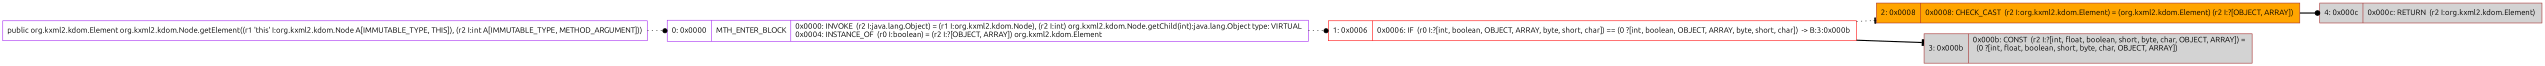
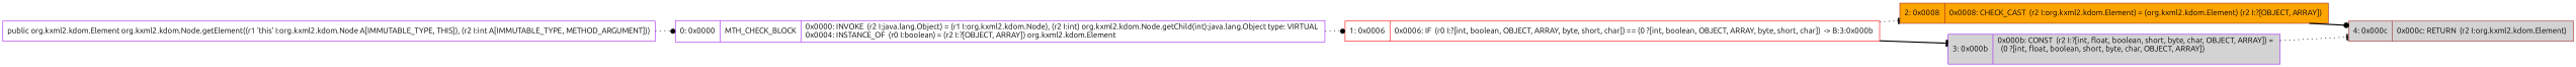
  digraph {
    fontname=Ubuntu
    rankdir=LR
    node [color=brown fillcolor=white fontname=Ubuntu shape=record style=filled]
    edge [arrowhead=dot fontname=Ubuntu style=dotted]
-   n1 [color=purple label="{0\:\ 0x0000|MTH_ENTER_BLOCK\l|0x0000: INVOKE  (r2 I:java.lang.Object) = (r1 I:org.kxml2.kdom.Node), (r2 I:int) org.kxml2.kdom.Node.getChild(int):java.lang.Object type: VIRTUAL \l0x0004: INSTANCE_OF  (r0 I:boolean) = (r2 I:?[OBJECT, ARRAY]) org.kxml2.kdom.Element \l}"]
+   n1 [color=purple label="{0\:\ 0x0000|MTH_CHECK_BLOCK\l|0x0000: INVOKE  (r2 I:java.lang.Object) = (r1 I:org.kxml2.kdom.Node), (r2 I:int) org.kxml2.kdom.Node.getChild(int):java.lang.Object type: VIRTUAL \l0x0004: INSTANCE_OF  (r0 I:boolean) = (r2 I:?[OBJECT, ARRAY]) org.kxml2.kdom.Element \l}"]
    n2 [color=red label="{1\:\ 0x0006|0x0006: IF  (r0 I:?[int, boolean, OBJECT, ARRAY, byte, short, char]) == (0 ?[int, boolean, OBJECT, ARRAY, byte, short, char])  \-\> B:3:0x000b \l}"]
    n3 [fillcolor=orange label="{2\:\ 0x0008|0x0008: CHECK_CAST  (r2 I:org.kxml2.kdom.Element) = (org.kxml2.kdom.Element) (r2 I:?[OBJECT, ARRAY]) \l}"]
-   n4 [fillcolor=lightgrey label="{3\:\ 0x000b|0x000b: CONST  (r2 I:?[int, float, boolean, short, byte, char, OBJECT, ARRAY]) = \l  (0 ?[int, float, boolean, short, byte, char, OBJECT, ARRAY])\l \l}"]
+   n4 [color=purple fillcolor=lightgrey label="{3\:\ 0x000b|0x000b: CONST  (r2 I:?[int, float, boolean, short, byte, char, OBJECT, ARRAY]) = \l  (0 ?[int, float, boolean, short, byte, char, OBJECT, ARRAY])\l \l}"]
    n5 [fillcolor=lightgrey label="{4\:\ 0x000c|0x000c: RETURN  (r2 I:org.kxml2.kdom.Element) \l}"]
    n6 [color=purple label="{public org.kxml2.kdom.Element org.kxml2.kdom.Node.getElement((r1 'this' I:org.kxml2.kdom.Node A[IMMUTABLE_TYPE, THIS]), (r2 I:int A[IMMUTABLE_TYPE, METHOD_ARGUMENT])) }"]
    n1 -> n2
    n2 -> n3 [arrowhead=tee]
    n2 -> n4 [arrowhead=tee style=bold]
    n3 -> n5 [style=bold]
+   n4 -> n5 [arrowhead=tee]
    n6 -> n1
  }
